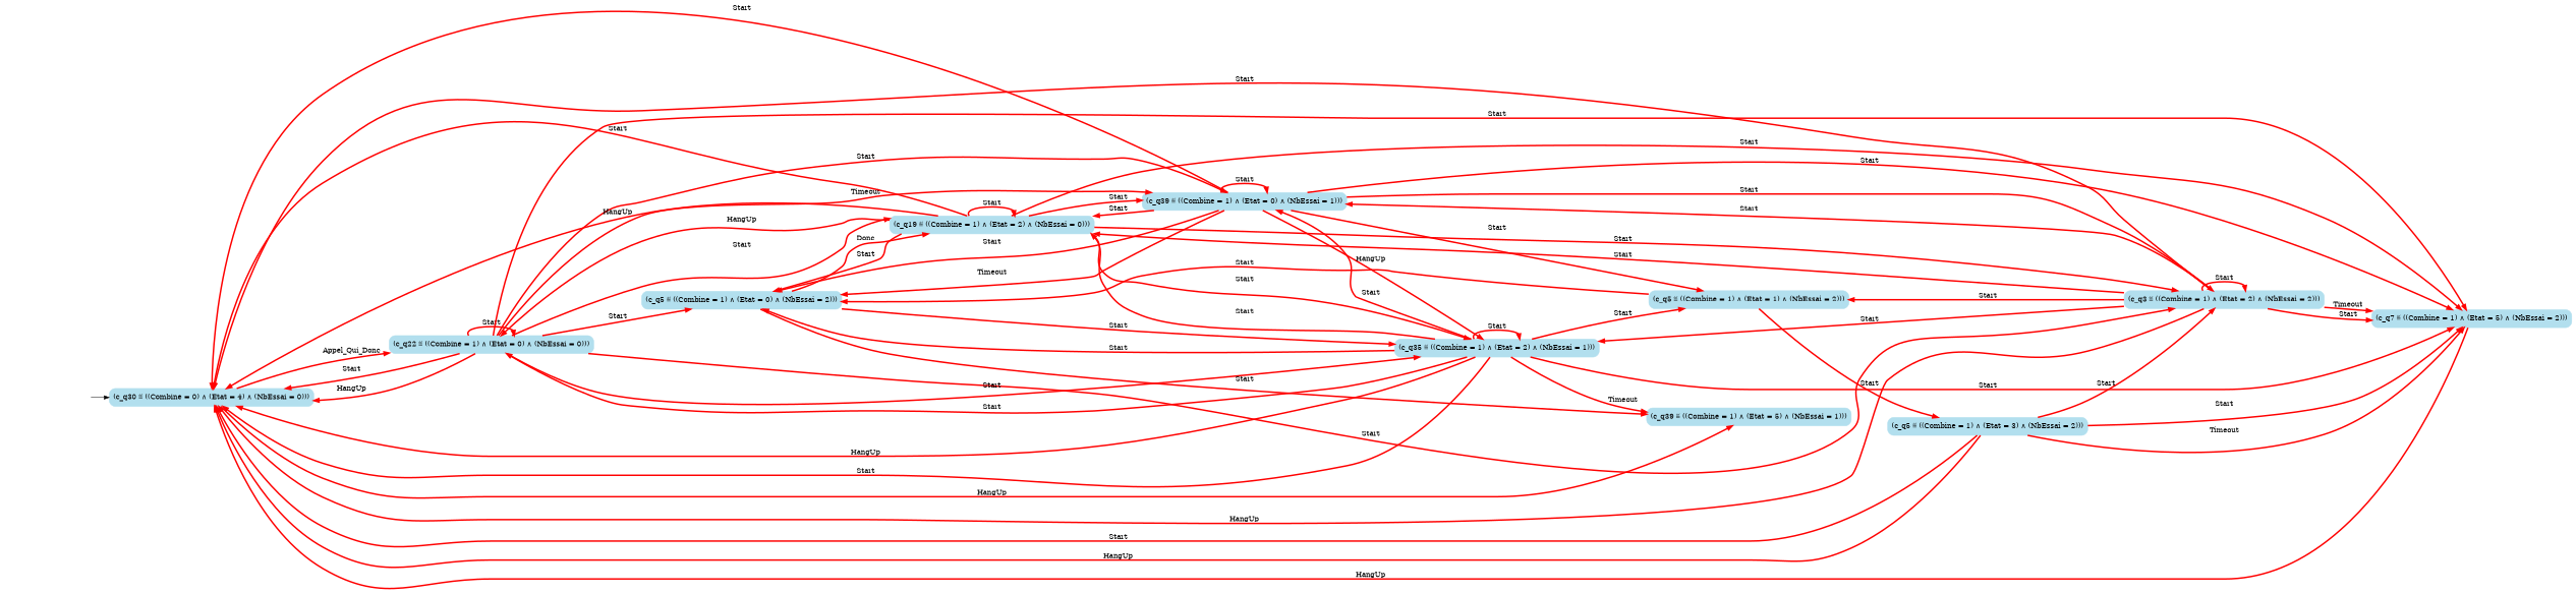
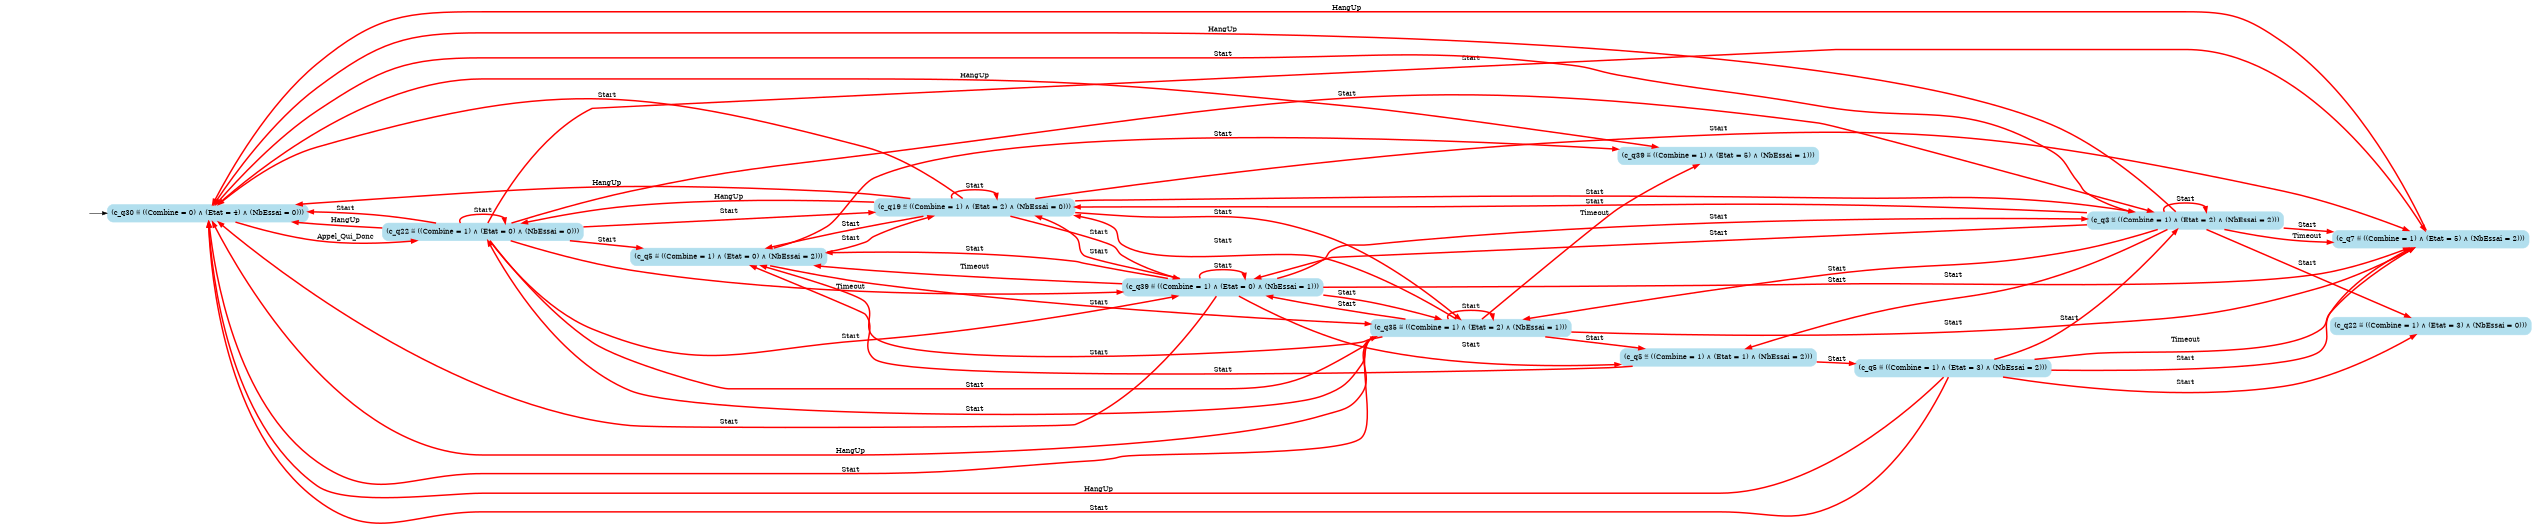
  digraph {
    rankdir=LR
    node [style="rounded, filled" color=lightblue2 shape=box]
    edge [color=red penwidth=3]
    start_c_q30_127 [style=invisible color="" shape=""]
    n2 [label="(c_q30 ≝ ((Combine = 0) ∧ (Etat = 4) ∧ (NbEssai = 0)))"]
    n3 [label="(c_q39 ≝ ((Combine = 1) ∧ (Etat = 5) ∧ (NbEssai = 1)))"]
    n4 [label="(c_q22 ≝ ((Combine = 1) ∧ (Etat = 0) ∧ (NbEssai = 0)))"]
    n5 [label="(c_q5 ≝ ((Combine = 1) ∧ (Etat = 3) ∧ (NbEssai = 2)))"]
    n6 [label="(c_q3 ≝ ((Combine = 1) ∧ (Etat = 2) ∧ (NbEssai = 2)))"]
+   n7 [label="(c_q22 ≝ ((Combine = 1) ∧ (Etat = 3) ∧ (NbEssai = 0)))"]
    n8 [label="(c_q7 ≝ ((Combine = 1) ∧ (Etat = 5) ∧ (NbEssai = 2)))"]
    n9 [label="(c_q5 ≝ ((Combine = 1) ∧ (Etat = 1) ∧ (NbEssai = 2)))"]
    n10 [label="(c_q19 ≝ ((Combine = 1) ∧ (Etat = 2) ∧ (NbEssai = 0)))"]
    n11 [label="(c_q35 ≝ ((Combine = 1) ∧ (Etat = 2) ∧ (NbEssai = 1)))"]
    n12 [label="(c_q39 ≝ ((Combine = 1) ∧ (Etat = 0) ∧ (NbEssai = 1)))"]
    n13 [label="(c_q5 ≝ ((Combine = 1) ∧ (Etat = 0) ∧ (NbEssai = 2)))"]
    start_c_q30_127 -> n2 [color="" penwidth=""]
    n2 -> n3 [label=HangUp]
    n2 -> n4 [label=Appel_Qui_Donc]
    n4 -> n2 [label=Start]
    n4 -> n2 [label=HangUp]
    n4 -> n4 [label=Start]
    n4 -> n6 [label=Start]
    n4 -> n8 [label=Start]
    n4 -> n10 [label=Start]
    n4 -> n11 [label=Start]
    n4 -> n12 [label=Start]
    n4 -> n12 [label=Timeout]
    n4 -> n13 [label=Start]
    n5 -> n2 [label=Start]
    n5 -> n2 [label=HangUp]
    n5 -> n6 [label=Start]
+   n5 -> n7 [label=Start]
    n5 -> n8 [label=Start]
    n5 -> n8 [label=Timeout]
    n6 -> n2 [label=Start]
    n6 -> n2 [label=HangUp]
    n6 -> n6 [label=Start]
+   n6 -> n7 [label=Start]
    n6 -> n8 [label=Start]
    n6 -> n8 [label=Timeout]
    n6 -> n9 [label=Start]
    n6 -> n10 [label=Start]
    n6 -> n11 [label=Start]
    n6 -> n12 [label=Start]
    n8 -> n2 [label=HangUp]
    n9 -> n5 [label=Start]
    n9 -> n13 [label=Start]
    n10 -> n2 [label=Start]
    n10 -> n2 [label=HangUp]
    n10 -> n4 [label=HangUp]
    n10 -> n6 [label=Start]
    n10 -> n8 [label=Start]
    n10 -> n10 [label=Start]
    n10 -> n11 [label=Start]
    n10 -> n12 [label=Start]
    n10 -> n13 [label=Start]
    n11 -> n2 [label=Start]
    n11 -> n2 [label=HangUp]
    n11 -> n3 [label=Timeout]
    n11 -> n4 [label=Start]
    n11 -> n8 [label=Start]
    n11 -> n9 [label=Start]
    n11 -> n10 [label=Start]
    n11 -> n11 [label=Start]
    n11 -> n12 [label=Start]
    n11 -> n13 [label=Start]
    n12 -> n2 [label=Start]
    n12 -> n6 [label=Start]
    n12 -> n8 [label=Start]
    n12 -> n9 [label=Start]
    n12 -> n10 [label=Start]
-   n12 -> n11 [label=HangUp]
+   n12 -> n11 [label=Start]
    n12 -> n12 [label=Start]
    n12 -> n13 [label=Start]
    n12 -> n13 [label=Timeout]
    n13 -> n3 [label=Start]
-   n13 -> n10 [label=Donc]
+   n13 -> n10 [label=Start]
    n13 -> n11 [label=Start]
  }
